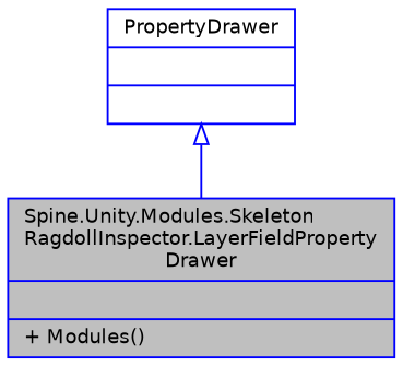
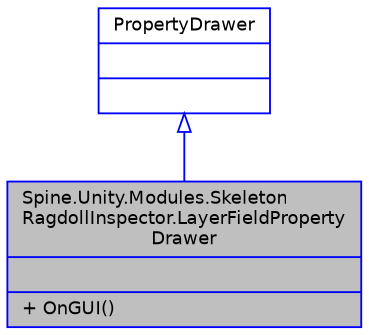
  digraph {
    node [color=blue fontname=Helvetica fontsize=10 shape=record style=filled]
-   n1 [fillcolor=grey75 fontcolor=black height=0.2 label="{Spine.Unity.Modules.Skeleton\lRagdollInspector.LayerFieldProperty\lDrawer\n||+ Modules()\l}" width=0.4]
+   n1 [fillcolor=grey75 fontcolor=black height=0.2 label="{Spine.Unity.Modules.Skeleton\lRagdollInspector.LayerFieldProperty\lDrawer\n||+ OnGUI()\l}" width=0.4]
    n2 [fillcolor=white height=0.2 label="{PropertyDrawer\n||}" width=0.4]
    n2 -> n1 [arrowtail=onormal color=blue dir=back fontname=Helvetica fontsize=10 labelfontname=Helvetica labelfontsize=10 style=solid]
  }
